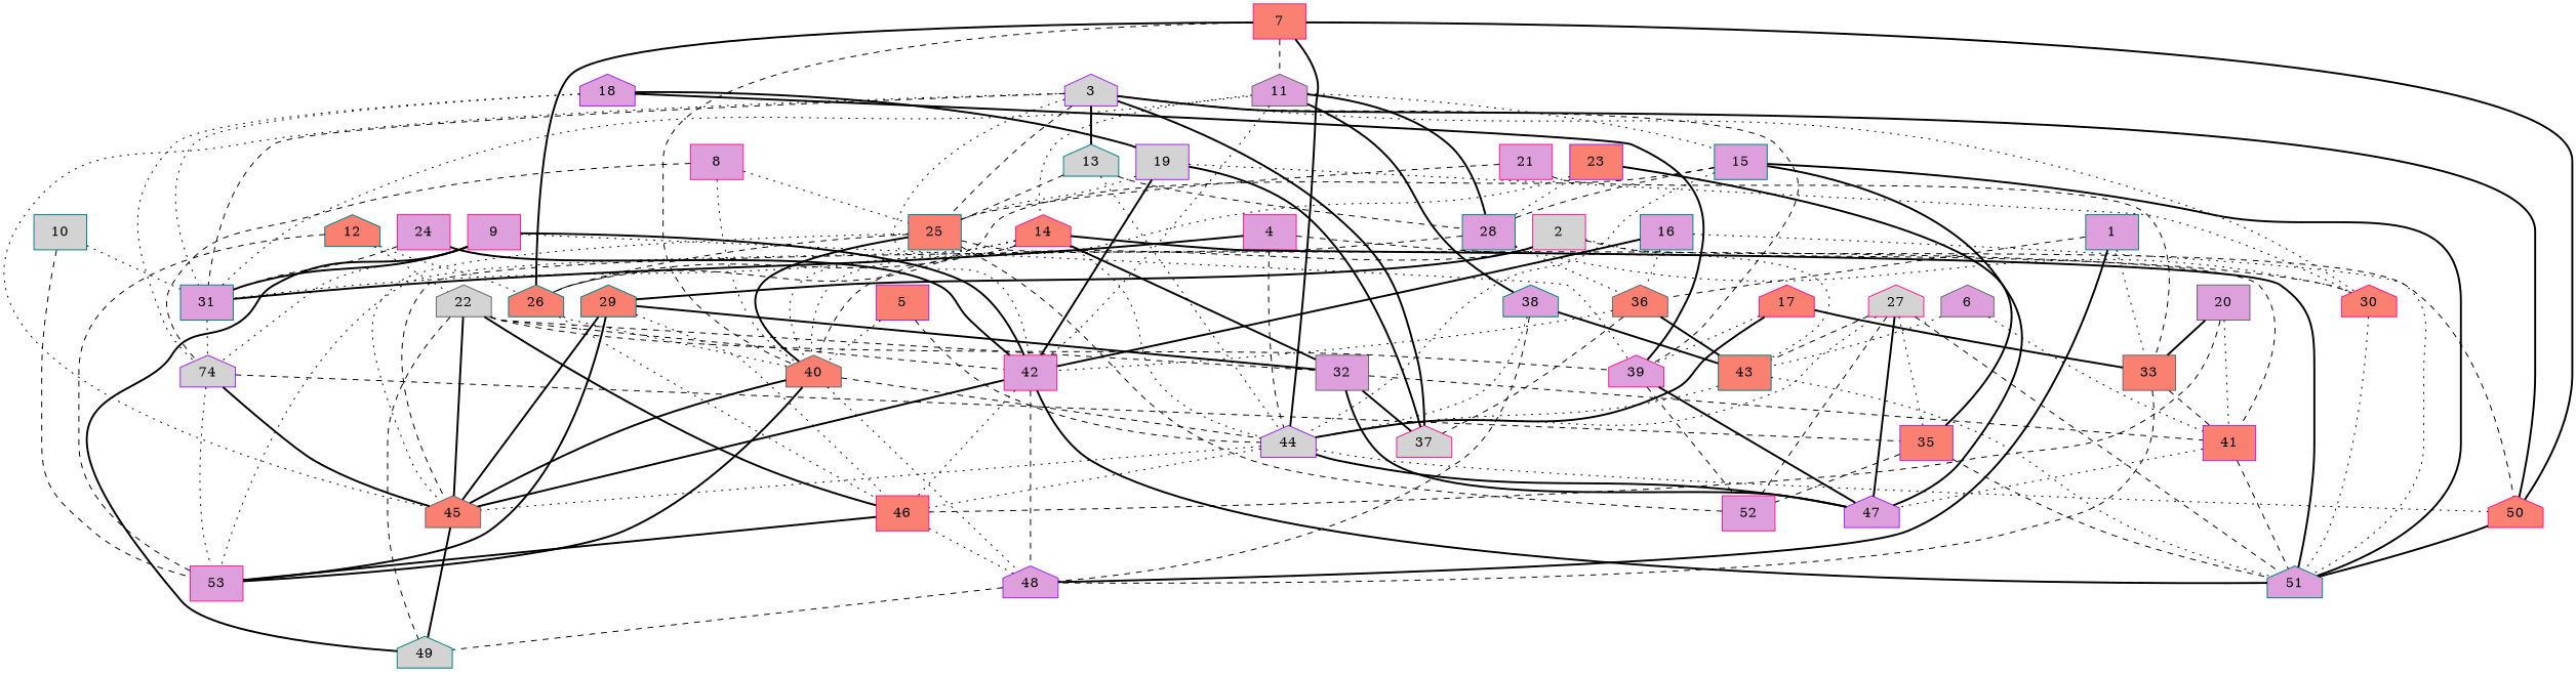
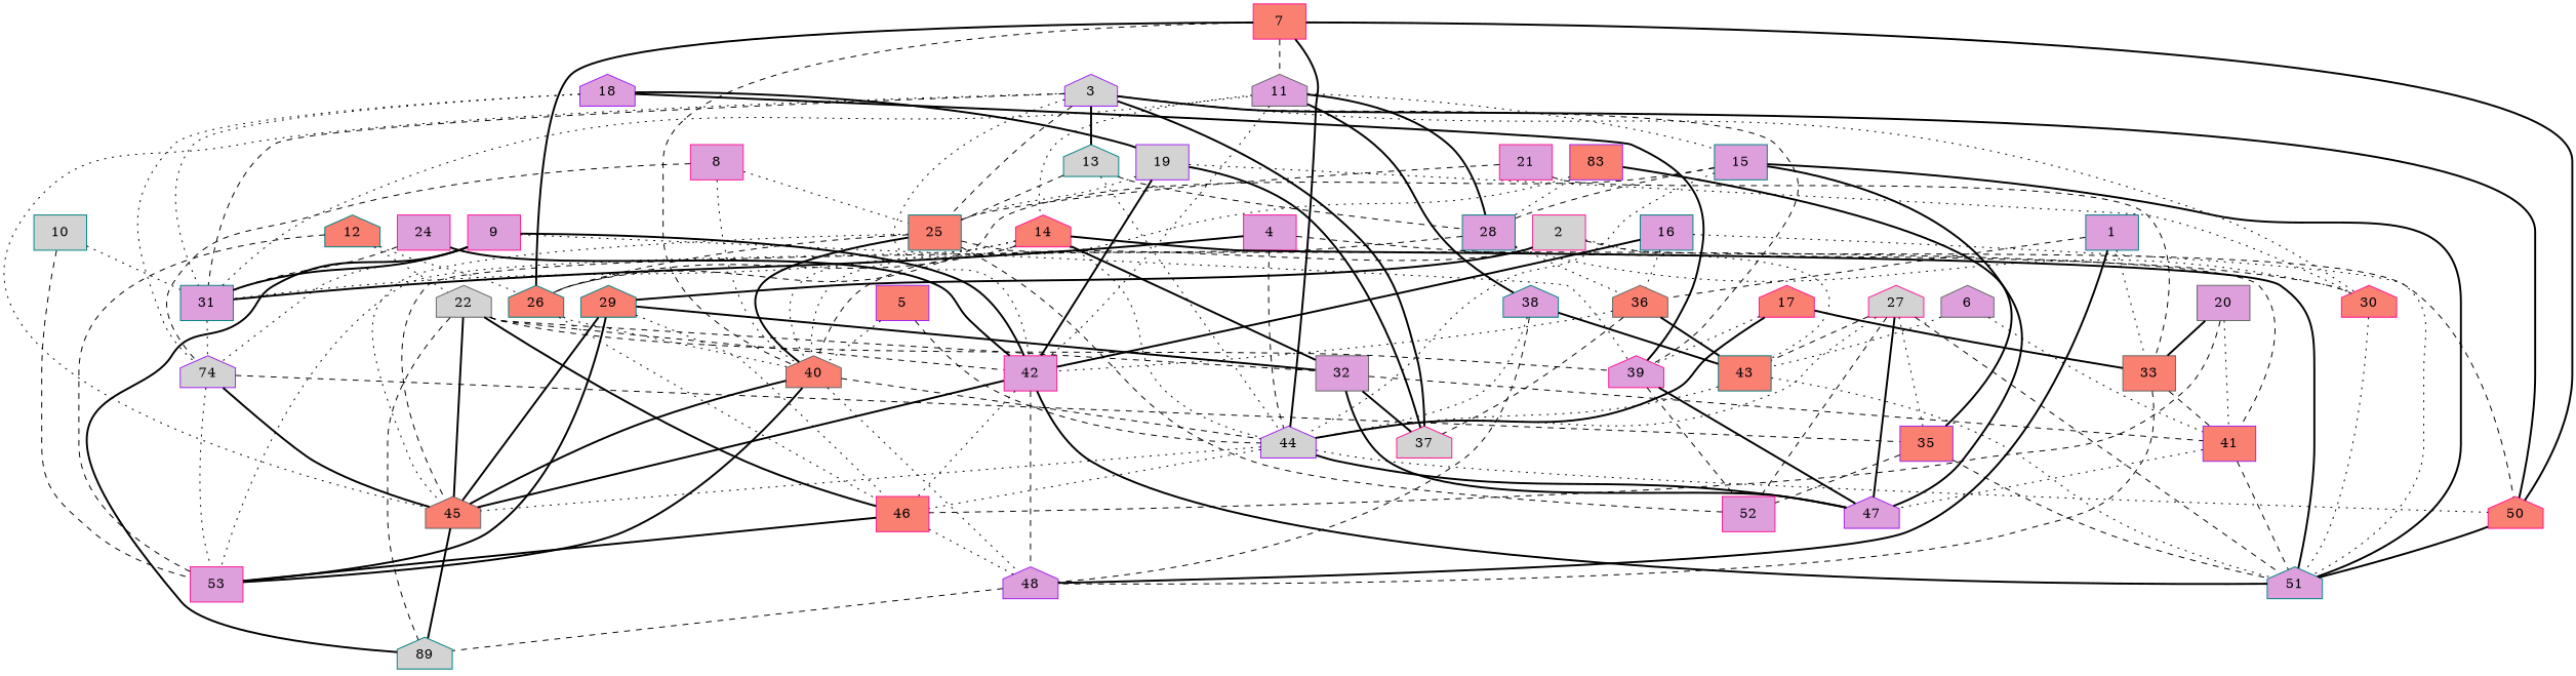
  graph {
    node [color=deeppink fillcolor=plum shape=box style=filled]
    edge [style=dotted weight=1.0]
    1 [color=teal]
    33 [color=gray40 fillcolor=salmon]
    36 [color=gray40 fillcolor=salmon shape=house]
    48 [color=purple shape=house]
    41 [color=purple fillcolor=salmon]
    43 [color=teal fillcolor=salmon]
    37 [fillcolor=lightgrey shape=house]
    42
-   49 [color=teal fillcolor=lightgrey shape=house]
+   49 [color=teal fillcolor=lightgrey shape=house label=89]
    2 [fillcolor=lightgrey]
    29 [color=teal fillcolor=salmon shape=house]
    40 [color=gray40 fillcolor=salmon shape=house]
    50 [fillcolor=salmon shape=house]
    45 [color=gray40 fillcolor=salmon shape=house]
    53
    32 [color=gray40]
    46 [fillcolor=salmon]
    44 [color=purple fillcolor=lightgrey shape=house]
    51 [color=teal shape=house]
    3 [color=purple fillcolor=lightgrey shape=house]
    13 [color=teal fillcolor=lightgrey shape=house]
    25 [color=teal fillcolor=salmon]
    30 [fillcolor=salmon shape=house]
    31 [color=teal]
    39 [shape=house]
    28 [color=teal]
    26 [color=teal fillcolor=salmon shape=house]
    52
    11 [color=gray40 shape=house]
    n30 [color=purple fillcolor=lightgrey label=74 shape=house]
    47 [color=purple shape=house]
    4
    5 [color=purple fillcolor=salmon]
    6 [color=gray40 shape=house]
    7 [fillcolor=salmon]
    14 [fillcolor=salmon shape=house]
    15 [color=teal]
    38 [color=teal shape=house]
    8
    35 [color=purple fillcolor=salmon]
    9
    10 [color=teal fillcolor=lightgrey]
    12 [color=teal fillcolor=salmon shape=house]
    22 [color=gray40 fillcolor=lightgrey shape=house]
    16 [color=teal]
    17 [fillcolor=salmon shape=house]
    18 [color=purple shape=house]
    19 [color=purple fillcolor=lightgrey]
    20 [color=gray40]
    21
-   23 [color=purple fillcolor=salmon]
+   23 [color=purple fillcolor=salmon label=83]
    24
    27 [fillcolor=lightgrey shape=house]
    1 -- 33
    1 -- 36 [style=dashed]
    1 -- 48 [style=bold]
    33 -- 48 [style=dashed]
    33 -- 41 [style=dashed]
    36 -- 43 [style=bold weight=2.0]
    36 -- 37 [style=dashed]
    36 -- 42
    48 -- 49 [style=dashed]
    41 -- 51 [style=dashed]
    41 -- 47
    43 -- 44
    43 -- 51
    42 -- 48 [style=dashed]
    42 -- 45 [style=bold]
    42 -- 46 [weight=2.0]
    42 -- 51 [style=bold]
    2 -- 43
    2 -- 29 [style=bold]
    2 -- 40 [style=dashed]
    2 -- 50 [style=dashed]
    29 -- 45 [style=bold]
    29 -- 53 [style=bold]
    29 -- 32 [style=bold]
    29 -- 46
    40 -- 48
    40 -- 45 [style=bold]
    40 -- 53 [style=bold]
    40 -- 44 [style=dashed]
    50 -- 51 [style=bold]
    45 -- 49 [style=bold]
    32 -- 41 [style=dashed]
    32 -- 37 [style=bold]
    32 -- 47 [style=bold]
    46 -- 48
    46 -- 53 [style=bold]
    44 -- 50
    44 -- 45
    44 -- 46
    44 -- 47 [style=bold]
    3 -- 37 [style=bold]
    3 -- 42
    3 -- 50 [style=bold]
    3 -- 45
    3 -- 13 [style=bold]
    3 -- 25 [style=dashed]
    3 -- 30
    3 -- 31 [style=dashed]
    3 -- 39 [style=dashed]
    13 -- 44
    13 -- 25 [style=dashed]
    13 -- 28 [style=dashed]
    25 -- 41 [style=dashed]
    25 -- 40 [style=bold]
    25 -- 45
    25 -- 26 [style=dashed]
    25 -- 52 [style=dashed weight=2.0]
    30 -- 51
    31 -- 11
    31 -- n30
    39 -- 52 [style=dashed]
    39 -- 47 [style=bold]
    28 -- 36
    28 -- 45 [style=dashed]
    28 -- 30
    26 -- 40 [weight=2.0]
    26 -- 46
    11 -- 42
    11 -- 28 [style=bold]
    11 -- 14
    11 -- 15
    11 -- 38 [style=bold]
    n30 -- 45 [style=bold]
    n30 -- 53
    n30 -- 35 [style=dashed]
    4 -- 44 [style=dashed]
    4 -- 30 [style=dashed]
    4 -- 31 [style=bold]
    5 -- 40
    5 -- 44 [style=dashed]
    6 -- 41
    6 -- 43
    7 -- 40 [style=dashed]
    7 -- 50 [style=bold]
    7 -- 44 [style=bold]
    7 -- 26 [style=bold]
    7 -- 11 [style=dashed]
    14 -- 40
    14 -- 53
    14 -- 32 [style=bold]
    14 -- 44
    14 -- 51 [style=bold]
    14 -- 31
    14 -- 26 [style=dashed]
    15 -- 44
    15 -- 51 [style=bold]
    15 -- 28 [style=dashed]
    15 -- 26 [style=dashed]
    15 -- 35 [style=bold]
    38 -- 48 [style=dashed]
    38 -- 43 [style=bold]
    38 -- 44
    8 -- 40
    8 -- 25
    8 -- n30 [style=dashed]
    35 -- 51 [style=dashed]
    35 -- 52 [style=dashed]
    9 -- 42 [style=bold]
    9 -- 49 [style=bold]
    9 -- 31 [style=bold]
    9 -- 39
    9 -- n30
    10 -- 53 [style=dashed]
    10 -- 31
    12 -- 53 [style=dashed]
    12 -- 26
    12 -- 22
    22 -- 42 [style=dashed]
    22 -- 49 [style=dashed]
    22 -- 45 [style=bold]
    22 -- 32 [style=dashed]
    22 -- 46 [style=bold]
    22 -- 39 [style=dashed]
    16 -- 36
    16 -- 42 [style=bold]
    16 -- 51
    17 -- 33 [style=bold]
    17 -- 44 [style=bold]
    17 -- 39
    18 -- 31
    18 -- 39 [style=bold]
    18 -- n30
    18 -- 19 [style=bold]
    19 -- 37 [style=bold]
    19 -- 42 [style=bold]
    19 -- 25
    19 -- 30
    20 -- 33 [style=bold]
    20 -- 41 [weight=2.0]
    20 -- 46 [style=dashed]
    21 -- 33 [style=dashed]
    21 -- 25 [style=dashed]
    23 -- 40
    23 -- 28
    23 -- 47 [style=bold]
    24 -- 42 [style=bold]
    24 -- 31 [style=dashed]
    27 -- 43 [style=dashed]
    27 -- 44
    27 -- 51 [style=dashed]
    27 -- 52 [style=dashed weight=2.0]
    27 -- 47 [style=bold]
    27 -- 35
  }
